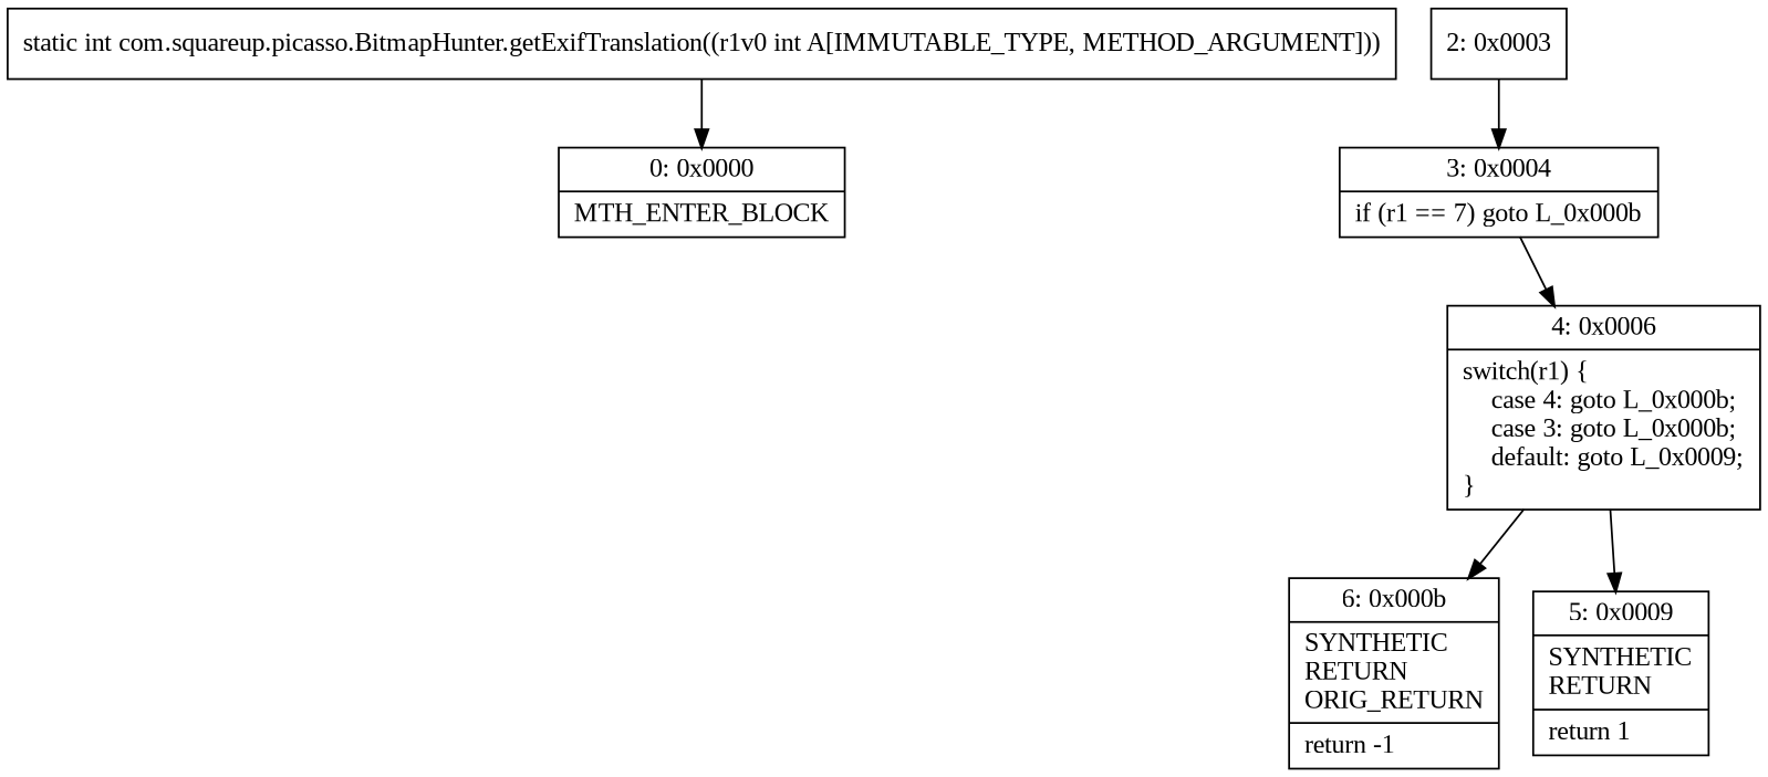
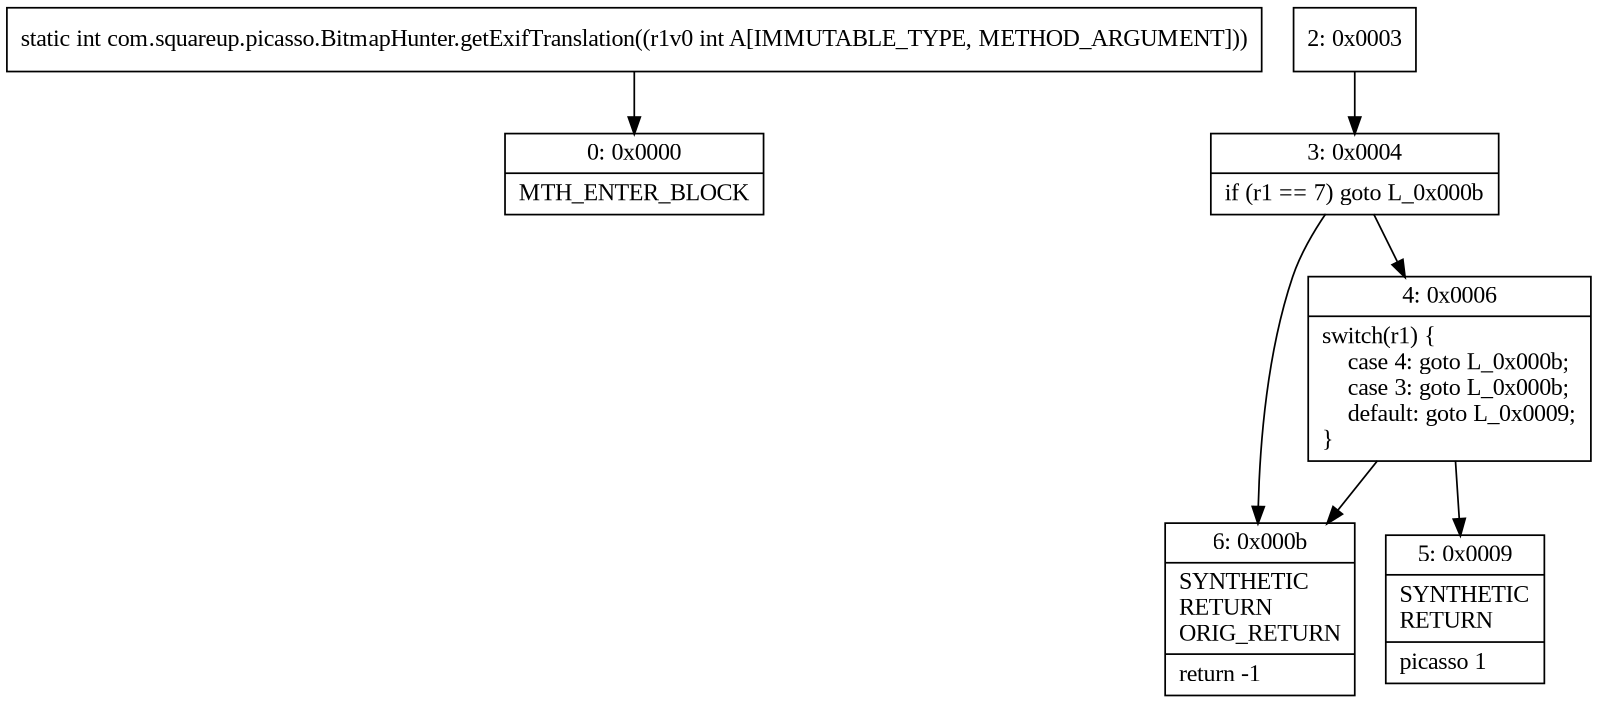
  digraph {
    fontname="Liberation Serif"
    node [fontname="Liberation Serif" shape=record]
    edge [fontname="Liberation Serif"]
    n1 [label="{0\:\ 0x0000|MTH_ENTER_BLOCK\l}"]
    n2 [label="{2\:\ 0x0003}"]
    n3 [label="{3\:\ 0x0004|if (r1 == 7) goto L_0x000b\l}"]
    n4 [label="{6\:\ 0x000b|SYNTHETIC\lRETURN\lORIG_RETURN\l|return \-1\l}"]
    n5 [label="{4\:\ 0x0006|switch(r1) \{\l    case 4: goto L_0x000b;\l    case 3: goto L_0x000b;\l    default: goto L_0x0009;\l\}\l}"]
-   n6 [label="{5\:\ 0x0009|SYNTHETIC\lRETURN\l|return 1\l}"]
+   n6 [label="{5\:\ 0x0009|SYNTHETIC\lRETURN\l|picasso 1\l}"]
    n7 [label="{static int com.squareup.picasso.BitmapHunter.getExifTranslation((r1v0 int A[IMMUTABLE_TYPE, METHOD_ARGUMENT])) }"]
    n2 -> n3
+   n3 -> n4
    n3 -> n5 [style=solid]
    n5 -> n4
    n5 -> n6
    n7 -> n1
  }
